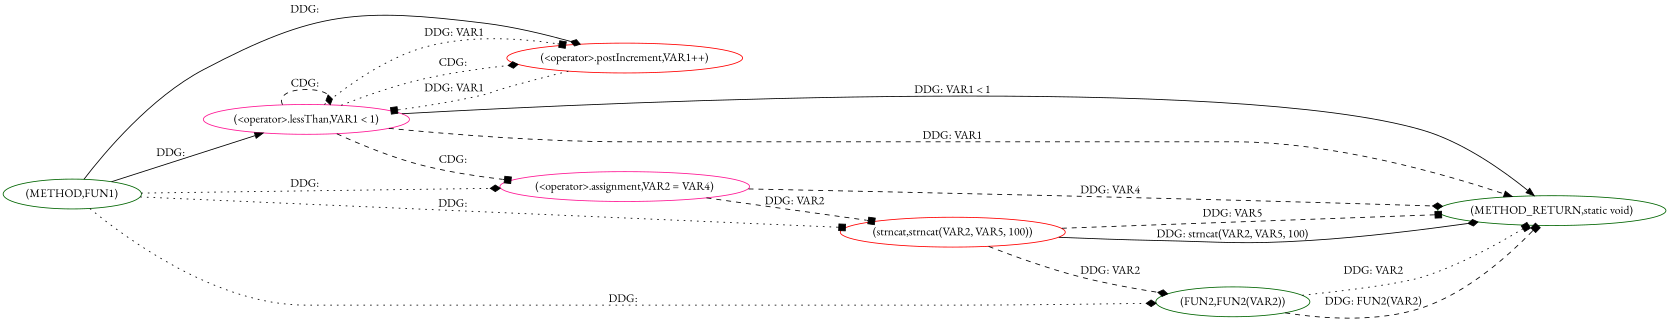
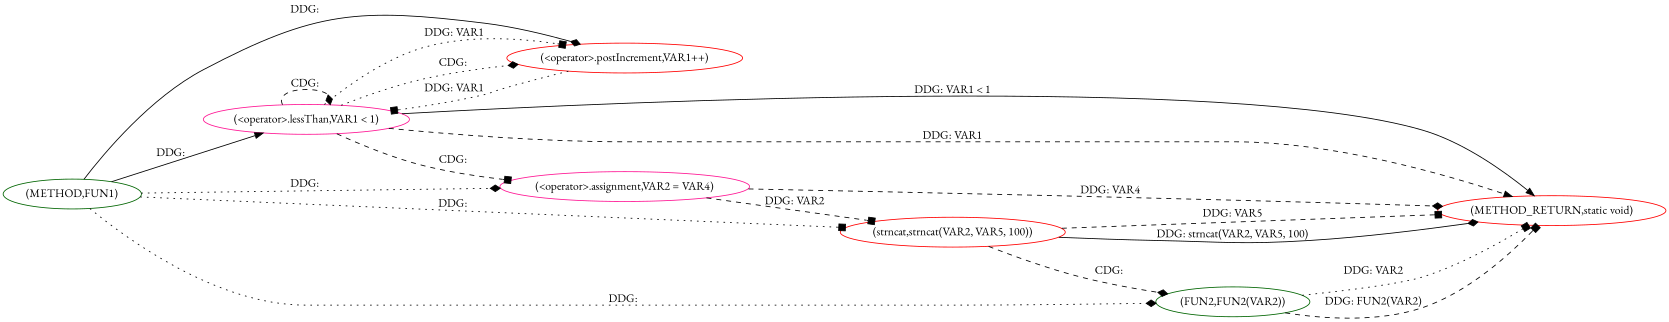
  digraph {
    fontname="EB Garamond"
    rankdir=LR
    node [color=darkgreen fontname="EB Garamond"]
    edge [arrowhead=diamond fontname="EB Garamond" style=dashed]
    n1 [label="(METHOD,FUN1)"]
    n2 [color=deeppink label="(<operator>.lessThan,VAR1 < 1)"]
    n3 [color=red label="(<operator>.postIncrement,VAR1++)"]
    n4 [color=deeppink label="(<operator>.assignment,VAR2 = VAR4)"]
    n5 [color=red label="(strncat,strncat(VAR2, VAR5, 100))"]
    n6 [label="(FUN2,FUN2(VAR2))"]
-   n7 [label="(METHOD_RETURN,static void)"]
+   n7 [color=red label="(METHOD_RETURN,static void)"]
    n1 -> n2 [arrowhead=normal label="DDG: " style=solid]
    n1 -> n3 [label="DDG: " style=solid]
    n1 -> n4 [label="DDG: " style=dotted]
    n1 -> n5 [arrowhead=box label="DDG: " style=dotted]
    n1 -> n6 [label="DDG: " style=dotted]
    n2 -> n2 [label="CDG: "]
    n2 -> n3 [arrowhead=box label="DDG: VAR1" style=dotted]
    n2 -> n3 [label="CDG: " style=dotted]
    n2 -> n4 [arrowhead=box label="CDG: "]
    n2 -> n7 [arrowhead=normal label="DDG: VAR1 < 1" style=solid]
    n2 -> n7 [arrowhead=normal label="DDG: VAR1"]
    n3 -> n2 [arrowhead=box label="DDG: VAR1" style=dotted]
    n4 -> n5 [arrowhead=box label="DDG: VAR2"]
    n4 -> n7 [label="DDG: VAR4"]
-   n5 -> n6 [label="DDG: VAR2"]
+   n5 -> n6 [label="CDG: "]
    n5 -> n7 [arrowhead=box label="DDG: VAR5"]
    n5 -> n7 [label="DDG: strncat(VAR2, VAR5, 100)" style=solid]
    n6 -> n7 [arrowhead=box label="DDG: VAR2" style=dotted]
    n6 -> n7 [arrowhead=box label="DDG: FUN2(VAR2)"]
  }
